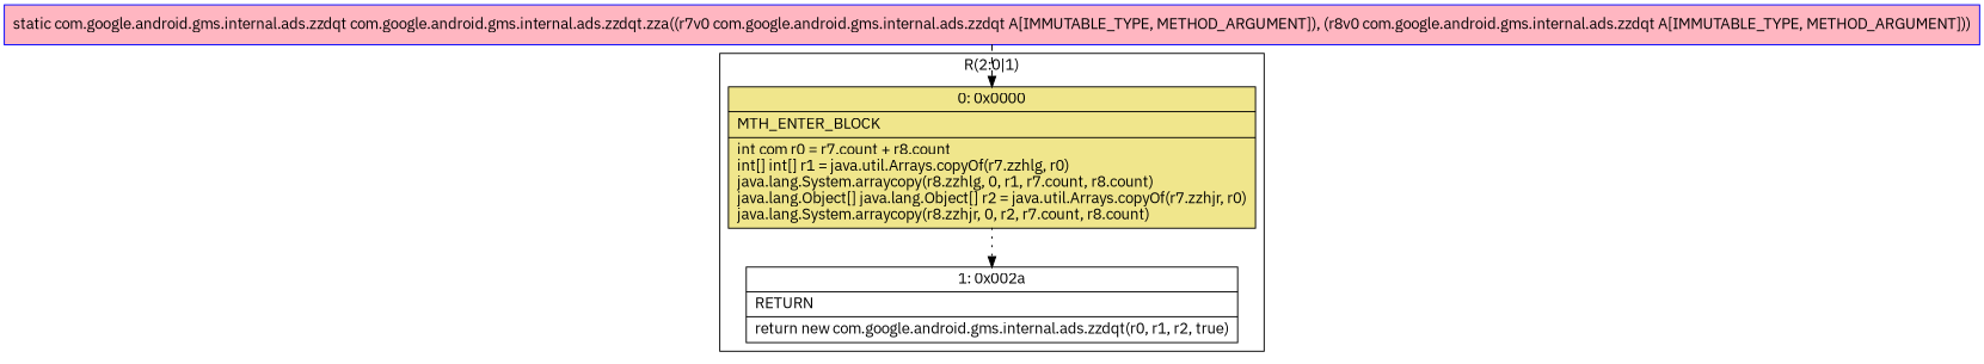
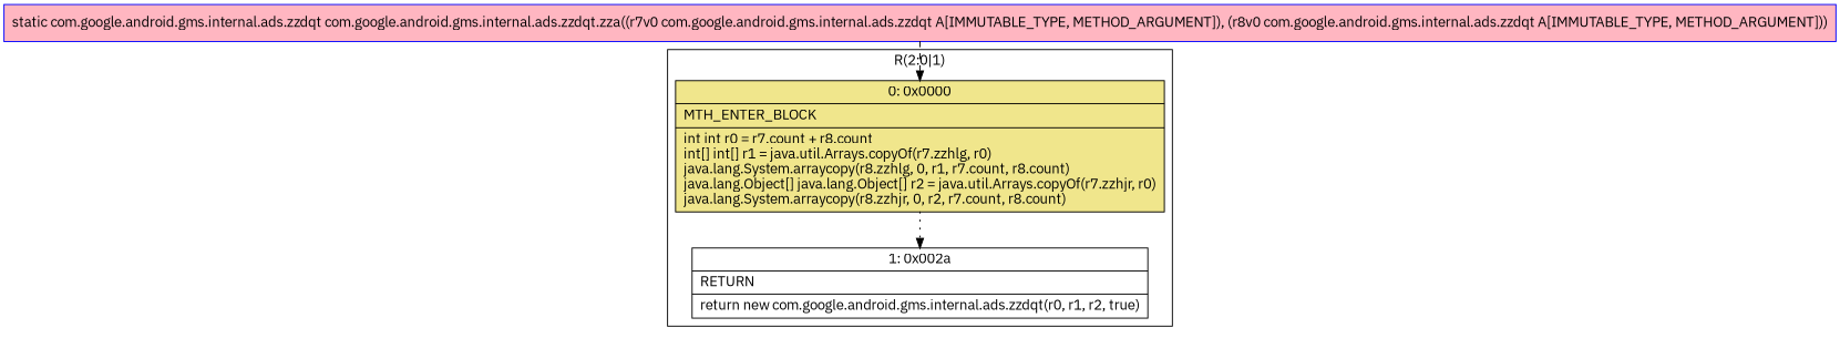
  digraph {
    fontname="IBM Plex Sans"
    node [color=black shape=record style=filled fontname="IBM Plex Sans"]
    edge [fontname="IBM Plex Sans"]
-   n1 [label="{0\:\ 0x0000|MTH_ENTER_BLOCK\l|int com r0 = r7.count + r8.count\lint[] int[] r1 = java.util.Arrays.copyOf(r7.zzhlg, r0)\ljava.lang.System.arraycopy(r8.zzhlg, 0, r1, r7.count, r8.count)\ljava.lang.Object[] java.lang.Object[] r2 = java.util.Arrays.copyOf(r7.zzhjr, r0)\ljava.lang.System.arraycopy(r8.zzhjr, 0, r2, r7.count, r8.count)\l}" fillcolor=khaki]
+   n1 [label="{0\:\ 0x0000|MTH_ENTER_BLOCK\l|int int r0 = r7.count + r8.count\lint[] int[] r1 = java.util.Arrays.copyOf(r7.zzhlg, r0)\ljava.lang.System.arraycopy(r8.zzhlg, 0, r1, r7.count, r8.count)\ljava.lang.Object[] java.lang.Object[] r2 = java.util.Arrays.copyOf(r7.zzhjr, r0)\ljava.lang.System.arraycopy(r8.zzhjr, 0, r2, r7.count, r8.count)\l}" fillcolor=khaki]
    n2 [label="{1\:\ 0x002a|RETURN\l|return new com.google.android.gms.internal.ads.zzdqt(r0, r1, r2, true)\l}" fillcolor=white]
    n3 [label="{static com.google.android.gms.internal.ads.zzdqt com.google.android.gms.internal.ads.zzdqt.zza((r7v0 com.google.android.gms.internal.ads.zzdqt A[IMMUTABLE_TYPE, METHOD_ARGUMENT]), (r8v0 com.google.android.gms.internal.ads.zzdqt A[IMMUTABLE_TYPE, METHOD_ARGUMENT])) }" fillcolor=lightpink color=blue]
    subgraph cluster_1 {
      label="R(2:0|1)"
      n1
      n2
    }
    n1 -> n2 [style=dotted]
    n3 -> n1 [style=dashed]
  }
